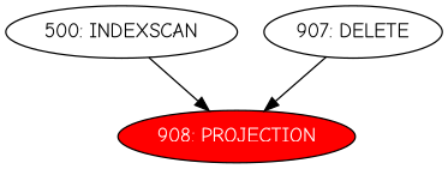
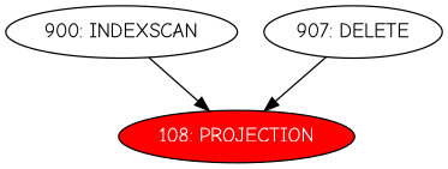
  digraph {
    fontname="Comic Neue"
    node [fontname="Comic Neue"]
    edge [fontname="Comic Neue"]
-   n1 [label="500: INDEXSCAN"]
-   n2 [fillcolor=red fontcolor=white label="908: PROJECTION" style=filled]
+   n1 [label="900: INDEXSCAN"]
+   n2 [fillcolor=red fontcolor=white label="108: PROJECTION" style=filled]
    n3 [label="907: DELETE"]
    n1 -> n2
    n3 -> n2
  }
